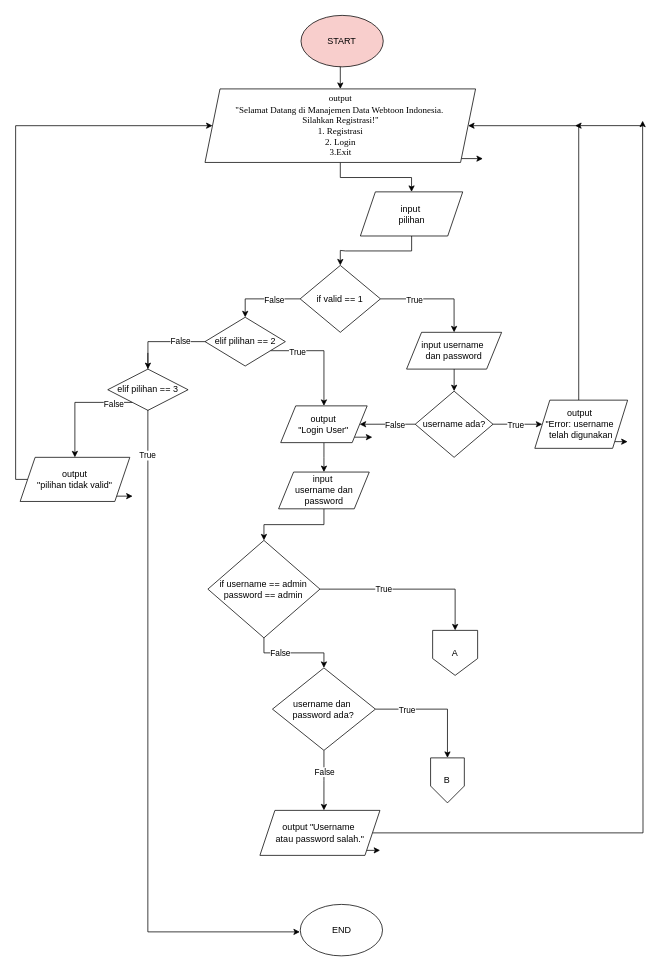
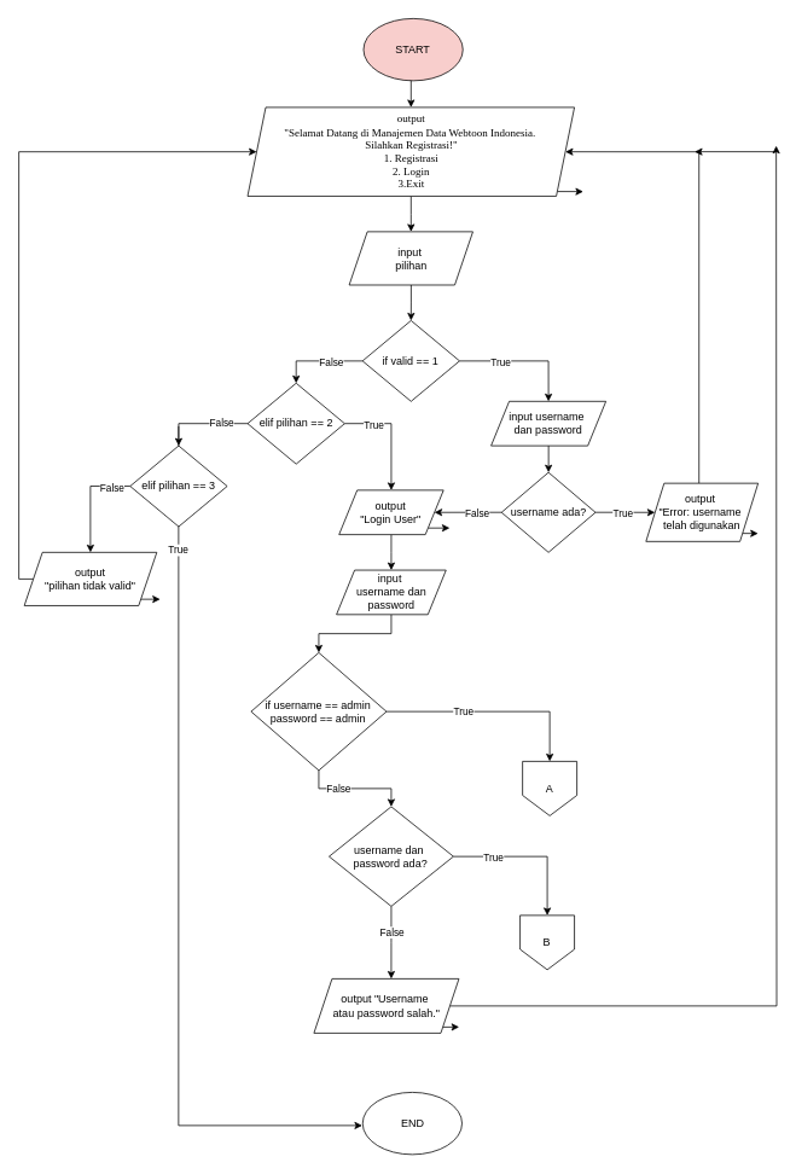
  <mxCell id="0" />
  <mxCell id="1" parent="0" />
  <mxCell id="2" style="edgeStyle=orthogonalEdgeStyle;rounded=0;orthogonalLoop=1;jettySize=auto;html=1;entryX=0.5;entryY=0;entryDx=0;entryDy=0;exitX=0.468;exitY=0.993;exitDx=0;exitDy=0;exitPerimeter=0;" parent="1" source="13" target="5" edge="1"><mxGeometry relative="1" as="geometry"><mxPoint x="452.9" y="108.247" as="sourcePoint" /></mxGeometry></mxCell>
  <mxCell id="3" style="edgeStyle=orthogonalEdgeStyle;rounded=0;orthogonalLoop=1;jettySize=auto;html=1;exitX=1;exitY=1;exitDx=0;exitDy=0;" parent="1" source="5" edge="1"><mxGeometry relative="1" as="geometry"><mxPoint x="643.025" y="211.201" as="targetPoint" /></mxGeometry></mxCell>
  <mxCell id="4" style="edgeStyle=orthogonalEdgeStyle;rounded=0;orthogonalLoop=1;jettySize=auto;html=1;entryX=0.5;entryY=0;entryDx=0;entryDy=0;" parent="1" source="5" target="7" edge="1"><mxGeometry relative="1" as="geometry" /></mxCell>
  <mxCell id="5" value="&lt;div&gt;&lt;font face=&quot;Times New Roman&quot;&gt;output&lt;/font&gt;&lt;/div&gt;&lt;font face=&quot;Times New Roman&quot;&gt;&quot;Selamat Datang di Manajemen Data Webtoon Indonesia.&amp;nbsp;&lt;/font&gt;&lt;div&gt;&lt;font face=&quot;Times New Roman&quot;&gt;Silahkan Registrasi!&quot;&lt;/font&gt;&lt;/div&gt;&lt;div&gt;&lt;font face=&quot;Times New Roman&quot;&gt;1. Registrasi&lt;/font&gt;&lt;/div&gt;&lt;div&gt;&lt;font face=&quot;Times New Roman&quot;&gt;2. Login&lt;/font&gt;&lt;/div&gt;&lt;div&gt;&lt;font face=&quot;Times New Roman&quot;&gt;3.Exit&lt;/font&gt;&lt;/div&gt;" style="shape=parallelogram;perimeter=parallelogramPerimeter;whiteSpace=wrap;html=1;fixedSize=1;" parent="1" vertex="1"><mxGeometry x="272.525" y="118.052" width="360.75" height="98.052" as="geometry" /></mxCell>
  <mxCell id="6" style="edgeStyle=orthogonalEdgeStyle;rounded=0;orthogonalLoop=1;jettySize=auto;html=1;entryX=0.5;entryY=0;entryDx=0;entryDy=0;" parent="1" source="7" target="12" edge="1"><mxGeometry relative="1" as="geometry" /></mxCell>
- <mxCell id="7" value="input&amp;nbsp;&lt;div&gt;pilihan&lt;/div&gt;" style="shape=parallelogram;perimeter=parallelogramPerimeter;whiteSpace=wrap;html=1;fixedSize=1;" parent="1" vertex="1"><mxGeometry x="479.65" y="255.325" width="136.5" height="58.831" as="geometry" /></mxCell>
+ <mxCell id="7" value="input&amp;nbsp;&lt;div&gt;pilihan&lt;/div&gt;" style="shape=parallelogram;perimeter=parallelogramPerimeter;whiteSpace=wrap;html=1;fixedSize=1;" parent="1" vertex="1"><mxGeometry x="384.65" y="255.325" width="136.5" height="58.831" as="geometry" /></mxCell>
  <mxCell id="8" style="edgeStyle=orthogonalEdgeStyle;rounded=0;orthogonalLoop=1;jettySize=auto;html=1;entryX=0.5;entryY=0;entryDx=0;entryDy=0;" parent="1" source="12" target="18" edge="1"><mxGeometry relative="1" as="geometry" /></mxCell>
  <mxCell id="9" value="True" style="edgeLabel;html=1;align=center;verticalAlign=middle;resizable=0;points=[];" parent="8" vertex="1" connectable="0"><mxGeometry x="-0.375" y="-1" relative="1" as="geometry"><mxPoint as="offset" /></mxGeometry></mxCell>
  <mxCell id="10" style="edgeStyle=orthogonalEdgeStyle;rounded=0;orthogonalLoop=1;jettySize=auto;html=1;entryX=0.5;entryY=0;entryDx=0;entryDy=0;" parent="1" source="12" target="31" edge="1"><mxGeometry relative="1" as="geometry" /></mxCell>
  <mxCell id="11" value="False" style="edgeLabel;html=1;align=center;verticalAlign=middle;resizable=0;points=[];" parent="10" vertex="1" connectable="0"><mxGeometry x="-0.307" y="1" relative="1" as="geometry"><mxPoint x="-1" as="offset" /></mxGeometry></mxCell>
  <mxCell id="12" value="if valid == 1" style="rhombus;whiteSpace=wrap;html=1;" parent="1" vertex="1"><mxGeometry x="399.343" y="353.377" width="107.123" height="89.227" as="geometry" /></mxCell>
  <mxCell id="13" value="START" style="ellipse;whiteSpace=wrap;html=1;fillColor=#f8cecc;" parent="1" vertex="1"><mxGeometry x="400.494" y="20" width="109.688" height="68.636" as="geometry" /></mxCell>
  <mxCell id="14" style="edgeStyle=orthogonalEdgeStyle;rounded=0;orthogonalLoop=1;jettySize=auto;html=1;entryX=0;entryY=0.5;entryDx=0;entryDy=0;" parent="1" source="16" target="5" edge="1"><mxGeometry relative="1" as="geometry"><Array as="points"><mxPoint x="20" y="638.708" /><mxPoint x="20" y="167.078" /></Array></mxGeometry></mxCell>
  <mxCell id="15" style="edgeStyle=orthogonalEdgeStyle;rounded=0;orthogonalLoop=1;jettySize=auto;html=1;exitX=1;exitY=1;exitDx=0;exitDy=0;" parent="1" source="16" edge="1"><mxGeometry relative="1" as="geometry"><mxPoint x="176" y="661" as="targetPoint" /></mxGeometry></mxCell>
  <mxCell id="16" value="output&lt;div&gt;&quot;pilihan tidak valid&quot;&lt;/div&gt;" style="shape=parallelogram;perimeter=parallelogramPerimeter;whiteSpace=wrap;html=1;fixedSize=1;" parent="1" vertex="1"><mxGeometry x="26" y="609.292" width="146.25" height="58.831" as="geometry" /></mxCell>
  <mxCell id="17" style="edgeStyle=orthogonalEdgeStyle;rounded=0;orthogonalLoop=1;jettySize=auto;html=1;entryX=0.5;entryY=0;entryDx=0;entryDy=0;" parent="1" source="18" target="23" edge="1"><mxGeometry relative="1" as="geometry" /></mxCell>
  <mxCell id="18" value="input&amp;nbsp;&lt;span style=&quot;background-color: initial;&quot;&gt;username&amp;nbsp;&lt;/span&gt;&lt;div&gt;&lt;span style=&quot;background-color: initial;&quot;&gt;dan password&lt;/span&gt;&lt;/div&gt;" style="shape=parallelogram;perimeter=parallelogramPerimeter;whiteSpace=wrap;html=1;fixedSize=1;" parent="1" vertex="1"><mxGeometry x="541.264" y="442.604" width="126.75" height="49.026" as="geometry" /></mxCell>
  <mxCell id="19" style="edgeStyle=orthogonalEdgeStyle;rounded=0;orthogonalLoop=1;jettySize=auto;html=1;entryX=1;entryY=0.5;entryDx=0;entryDy=0;" parent="1" source="23" target="39" edge="1"><mxGeometry relative="1" as="geometry" /></mxCell>
  <mxCell id="20" value="False" style="edgeLabel;html=1;align=center;verticalAlign=middle;resizable=0;points=[];" parent="19" vertex="1" connectable="0"><mxGeometry x="-0.282" relative="1" as="geometry"><mxPoint as="offset" /></mxGeometry></mxCell>
  <mxCell id="21" style="edgeStyle=orthogonalEdgeStyle;rounded=0;orthogonalLoop=1;jettySize=auto;html=1;" parent="1" source="23" target="26" edge="1"><mxGeometry relative="1" as="geometry" /></mxCell>
  <mxCell id="22" value="True" style="edgeLabel;html=1;align=center;verticalAlign=middle;resizable=0;points=[];" parent="21" vertex="1" connectable="0"><mxGeometry x="-0.083" relative="1" as="geometry"><mxPoint as="offset" /></mxGeometry></mxCell>
  <mxCell id="23" value="username ada?" style="rhombus;whiteSpace=wrap;html=1;" parent="1" vertex="1"><mxGeometry x="552.789" y="521.045" width="103.711" height="88.247" as="geometry" /></mxCell>
  <mxCell id="24" style="edgeStyle=orthogonalEdgeStyle;rounded=0;orthogonalLoop=1;jettySize=auto;html=1;entryX=1;entryY=0.5;entryDx=0;entryDy=0;" parent="1" source="26" target="5" edge="1"><mxGeometry relative="1" as="geometry"><Array as="points"><mxPoint x="770.75" y="167.078" /></Array></mxGeometry></mxCell>
  <mxCell id="25" style="edgeStyle=orthogonalEdgeStyle;rounded=0;orthogonalLoop=1;jettySize=auto;html=1;exitX=1;exitY=1;exitDx=0;exitDy=0;" edge="1" parent="1" source="26"><mxGeometry relative="1" as="geometry"><mxPoint x="836" y="588.576" as="targetPoint" /></mxGeometry></mxCell>
  <mxCell id="26" value="output&amp;nbsp;&lt;div&gt;&quot;Error: username&amp;nbsp;&lt;/div&gt;&lt;div&gt;telah digunakan&lt;/div&gt;" style="shape=parallelogram;perimeter=parallelogramPerimeter;whiteSpace=wrap;html=1;fixedSize=1;" parent="1" vertex="1"><mxGeometry x="712.25" y="533.04" width="123.75" height="64.25" as="geometry" /></mxCell>
  <mxCell id="27" style="edgeStyle=orthogonalEdgeStyle;rounded=0;orthogonalLoop=1;jettySize=auto;html=1;entryX=0.5;entryY=0;entryDx=0;entryDy=0;" parent="1" source="31" target="36" edge="1"><mxGeometry relative="1" as="geometry" /></mxCell>
  <mxCell id="28" value="False" style="edgeLabel;html=1;align=center;verticalAlign=middle;resizable=0;points=[];" vertex="1" connectable="0" parent="27"><mxGeometry x="-0.422" y="-2" relative="1" as="geometry"><mxPoint as="offset" /></mxGeometry></mxCell>
  <mxCell id="29" style="edgeStyle=orthogonalEdgeStyle;rounded=0;orthogonalLoop=1;jettySize=auto;html=1;entryX=0.5;entryY=0;entryDx=0;entryDy=0;" parent="1" source="31" target="39" edge="1"><mxGeometry relative="1" as="geometry"><Array as="points"><mxPoint x="431.45" y="467.117" /></Array></mxGeometry></mxCell>
  <mxCell id="30" value="True" style="edgeLabel;html=1;align=center;verticalAlign=middle;resizable=0;points=[];" vertex="1" connectable="0" parent="29"><mxGeometry x="-0.512" y="-1" relative="1" as="geometry"><mxPoint x="1" as="offset" /></mxGeometry></mxCell>
- <mxCell id="31" value="elif pilihan == 2" style="rhombus;whiteSpace=wrap;html=1;" parent="1" vertex="1"><mxGeometry x="272.525" y="422.503" width="107.123" height="65" as="geometry" /></mxCell>
+ <mxCell id="31" value="elif pilihan == 2" style="rhombus;whiteSpace=wrap;html=1;" parent="1" vertex="1"><mxGeometry x="272.525" y="422.503" width="107.123" height="89.227" as="geometry" /></mxCell>
  <mxCell id="32" style="edgeStyle=orthogonalEdgeStyle;rounded=0;orthogonalLoop=1;jettySize=auto;html=1;" parent="1" edge="1"><mxGeometry relative="1" as="geometry"><mxPoint x="399" y="1242" as="targetPoint" /><mxPoint x="196.32" y="469.997" as="sourcePoint" /><Array as="points"><mxPoint x="195.92" y="1242.15" /></Array></mxGeometry></mxCell>
  <mxCell id="33" value="True" style="edgeLabel;html=1;align=center;verticalAlign=middle;resizable=0;points=[];" parent="32" vertex="1" connectable="0"><mxGeometry x="-0.719" y="-1" relative="1" as="geometry"><mxPoint as="offset" /></mxGeometry></mxCell>
  <mxCell id="34" style="edgeStyle=orthogonalEdgeStyle;rounded=0;orthogonalLoop=1;jettySize=auto;html=1;" parent="1" source="36" target="16" edge="1"><mxGeometry relative="1" as="geometry"><Array as="points"><mxPoint x="99" y="536" /></Array></mxGeometry></mxCell>
  <mxCell id="35" value="False" style="edgeLabel;html=1;align=center;verticalAlign=middle;resizable=0;points=[];" parent="34" vertex="1" connectable="0"><mxGeometry x="-0.664" y="1" relative="1" as="geometry"><mxPoint as="offset" /></mxGeometry></mxCell>
- <mxCell id="36" value="elif pilihan == 3" style="rhombus;whiteSpace=wrap;html=1;" parent="1" vertex="1"><mxGeometry x="142.85" y="491.63" width="107.123" height="55" as="geometry" /></mxCell>
+ <mxCell id="36" value="elif pilihan == 3" style="rhombus;whiteSpace=wrap;html=1;" parent="1" vertex="1"><mxGeometry x="142.85" y="491.63" width="107.123" height="89.227" as="geometry" /></mxCell>
  <mxCell id="37" style="edgeStyle=orthogonalEdgeStyle;rounded=0;orthogonalLoop=1;jettySize=auto;html=1;" parent="1" source="39" target="41" edge="1"><mxGeometry relative="1" as="geometry" /></mxCell>
  <mxCell id="38" style="edgeStyle=orthogonalEdgeStyle;rounded=0;orthogonalLoop=1;jettySize=auto;html=1;exitX=1;exitY=1;exitDx=0;exitDy=0;" parent="1" source="39" edge="1"><mxGeometry relative="1" as="geometry"><mxPoint x="495.615" y="582.258" as="targetPoint" /></mxGeometry></mxCell>
  <mxCell id="39" value="output&lt;div&gt;&quot;Login User&quot;&lt;/div&gt;" style="shape=parallelogram;perimeter=parallelogramPerimeter;whiteSpace=wrap;html=1;fixedSize=1;" parent="1" vertex="1"><mxGeometry x="373.438" y="540.656" width="115.294" height="49.026" as="geometry" /></mxCell>
  <mxCell id="40" style="edgeStyle=orthogonalEdgeStyle;rounded=0;orthogonalLoop=1;jettySize=auto;html=1;" parent="1" source="41" target="47" edge="1"><mxGeometry relative="1" as="geometry" /></mxCell>
  <mxCell id="41" value="input&amp;nbsp;&lt;div&gt;username dan password&lt;/div&gt;" style="shape=parallelogram;perimeter=parallelogramPerimeter;whiteSpace=wrap;html=1;fixedSize=1;" parent="1" vertex="1"><mxGeometry x="370.63" y="628.903" width="120.9" height="49.026" as="geometry" /></mxCell>
  <mxCell id="42" value="END" style="ellipse;whiteSpace=wrap;html=1;" parent="1" vertex="1"><mxGeometry x="399.519" y="1205.364" width="109.688" height="68.636" as="geometry" /></mxCell>
  <mxCell id="43" style="edgeStyle=orthogonalEdgeStyle;rounded=0;orthogonalLoop=1;jettySize=auto;html=1;entryX=0.5;entryY=0;entryDx=0;entryDy=0;" parent="1" source="47" target="52" edge="1"><mxGeometry relative="1" as="geometry"><mxPoint x="431.084" y="860" as="targetPoint" /></mxGeometry></mxCell>
  <mxCell id="44" value="False" style="edgeLabel;html=1;align=center;verticalAlign=middle;resizable=0;points=[];" parent="43" vertex="1" connectable="0"><mxGeometry x="-0.31" relative="1" as="geometry"><mxPoint as="offset" /></mxGeometry></mxCell>
  <mxCell id="45" style="edgeStyle=orthogonalEdgeStyle;rounded=0;orthogonalLoop=1;jettySize=auto;html=1;entryX=0.5;entryY=0;entryDx=0;entryDy=0;" parent="1" source="47" target="57" edge="1"><mxGeometry relative="1" as="geometry" /></mxCell>
  <mxCell id="46" value="True" style="edgeLabel;html=1;align=center;verticalAlign=middle;resizable=0;points=[];" parent="45" vertex="1" connectable="0"><mxGeometry x="-0.279" y="1" relative="1" as="geometry"><mxPoint as="offset" /></mxGeometry></mxCell>
  <mxCell id="47" value="if username == admin&lt;div&gt;password == admin&lt;/div&gt;" style="rhombus;whiteSpace=wrap;html=1;" parent="1" vertex="1"><mxGeometry x="276.35" y="720" width="149.44" height="130" as="geometry" /></mxCell>
  <mxCell id="48" style="edgeStyle=orthogonalEdgeStyle;rounded=0;orthogonalLoop=1;jettySize=auto;html=1;" parent="1" source="52" edge="1"><mxGeometry relative="1" as="geometry"><mxPoint x="431.075" y="1080" as="targetPoint" /></mxGeometry></mxCell>
  <mxCell id="49" value="False" style="edgeLabel;html=1;align=center;verticalAlign=middle;resizable=0;points=[];" parent="48" vertex="1" connectable="0"><mxGeometry x="-0.274" relative="1" as="geometry"><mxPoint as="offset" /></mxGeometry></mxCell>
  <mxCell id="50" style="edgeStyle=orthogonalEdgeStyle;rounded=0;orthogonalLoop=1;jettySize=auto;html=1;entryX=0.5;entryY=0;entryDx=0;entryDy=0;" parent="1" source="52" target="58" edge="1"><mxGeometry relative="1" as="geometry" /></mxCell>
  <mxCell id="51" value="True" style="edgeLabel;html=1;align=center;verticalAlign=middle;resizable=0;points=[];" parent="50" vertex="1" connectable="0"><mxGeometry x="-0.481" relative="1" as="geometry"><mxPoint as="offset" /></mxGeometry></mxCell>
  <mxCell id="52" value="username dan&amp;nbsp;&lt;div&gt;password ada?&lt;/div&gt;" style="rhombus;whiteSpace=wrap;html=1;" parent="1" vertex="1"><mxGeometry x="362.44" y="890" width="137.27" height="110" as="geometry" /></mxCell>
  <mxCell id="53" style="edgeStyle=orthogonalEdgeStyle;rounded=0;orthogonalLoop=1;jettySize=auto;html=1;" parent="1" source="55" edge="1"><mxGeometry relative="1" as="geometry"><mxPoint x="856" y="160.476" as="targetPoint" /></mxGeometry></mxCell>
  <mxCell id="54" style="edgeStyle=orthogonalEdgeStyle;rounded=0;orthogonalLoop=1;jettySize=auto;html=1;exitX=1;exitY=1;exitDx=0;exitDy=0;" edge="1" parent="1" source="55"><mxGeometry relative="1" as="geometry"><mxPoint x="506" y="1133.143" as="targetPoint" /></mxGeometry></mxCell>
  <mxCell id="55" value="output &quot;Username&amp;nbsp;&lt;div&gt;atau password salah&lt;span style=&quot;background-color: initial;&quot;&gt;.&quot;&lt;/span&gt;&lt;/div&gt;" style="shape=parallelogram;perimeter=parallelogramPerimeter;whiteSpace=wrap;html=1;fixedSize=1;" parent="1" vertex="1"><mxGeometry x="345.72" y="1080" width="160.07" height="60" as="geometry" /></mxCell>
  <mxCell id="56" value="" style="endArrow=classic;html=1;rounded=0;" parent="1" edge="1"><mxGeometry width="50" height="50" relative="1" as="geometry"><mxPoint x="856" y="167" as="sourcePoint" /><mxPoint x="766" y="167" as="targetPoint" /></mxGeometry></mxCell>
  <mxCell id="57" value="A" style="shape=offPageConnector;whiteSpace=wrap;html=1;" parent="1" vertex="1"><mxGeometry x="576" y="840" width="60" height="60" as="geometry" /></mxCell>
- <mxCell id="58" value="B" style="shape=offPageConnector;whiteSpace=wrap;html=1;" parent="1" vertex="1"><mxGeometry x="573.28" y="1010" width="45" height="60" as="geometry" /></mxCell>
+ <mxCell id="58" value="B" style="shape=offPageConnector;whiteSpace=wrap;html=1;" parent="1" vertex="1"><mxGeometry x="573.28" y="1010" width="60" height="60" as="geometry" /></mxCell>
